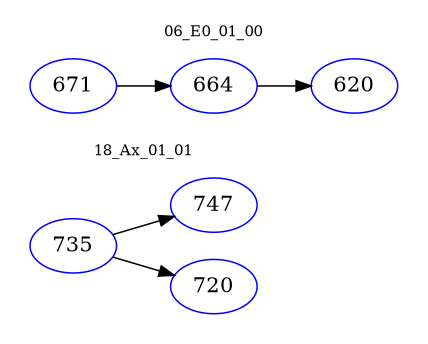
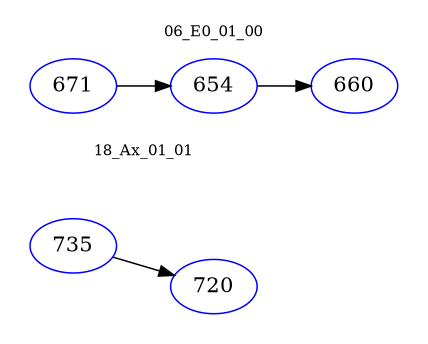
  digraph {
    rankdir=LR
    node [color=blue]
    edge [color=black]
    n1 [label=735]
    n2 [label=720]
-   n3 [label=747]
-   n4 [label=664]
-   n5 [label=620]
+   n4 [label=654]
+   n5 [label=660]
    n6 [label=671]
    subgraph cluster_1 {
      color=white
      fontsize=10
      label="18_Ax_01_01"
      n1
      n2
-     n3
    }
    subgraph cluster_2 {
      color=white
      fontsize=10
      label="06_E0_01_00"
      n4
      n5
      n6
    }
    n1 -> n2
-   n1 -> n3
    n4 -> n5
    n6 -> n4
  }
